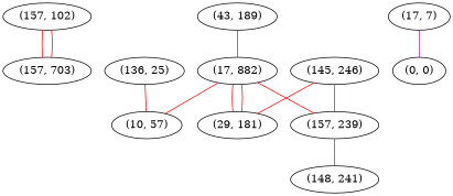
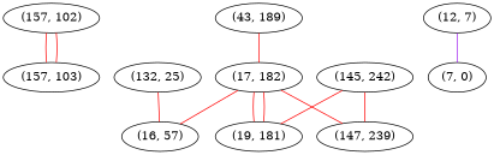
  graph {
    edge [color=red weight=1]
    "(157, 102)"
-   "(157, 103)" [label="(157, 703)"]
-   "(132, 25)" [label="(136, 25)"]
-   "(16, 57)" [label="(10, 57)"]
-   "(145, 242)" [label="(145, 246)"]
-   "(147, 239)" [label="(157, 239)"]
-   "(19, 181)" [label="(29, 181)"]
-   "(148, 241)"
-   "(12, 7)" [label="(17, 7)"]
-   "(0, 0)"
+   "(157, 103)"
+   "(132, 25)"
+   "(16, 57)"
+   "(145, 242)"
+   "(147, 239)"
+   "(19, 181)"
+   "(12, 7)"
+   "(0, 0)" [label="(7, 0)"]
    n11 [label="(43, 189)"]
-   "(17, 182)" [label="(17, 882)"]
+   "(17, 182)"
    "(157, 102)" -- "(157, 103)"
    "(157, 102)" -- "(157, 103)"
    "(132, 25)" -- "(16, 57)"
    "(145, 242)" -- "(147, 239)"
    "(145, 242)" -- "(19, 181)"
-   "(147, 239)" -- "(148, 241)"
    "(12, 7)" -- "(0, 0)" [color=purple weight=4]
    n11 -- "(17, 182)"
    "(17, 182)" -- "(16, 57)"
    "(17, 182)" -- "(147, 239)"
    "(17, 182)" -- "(19, 181)"
    "(17, 182)" -- "(19, 181)"
  }
